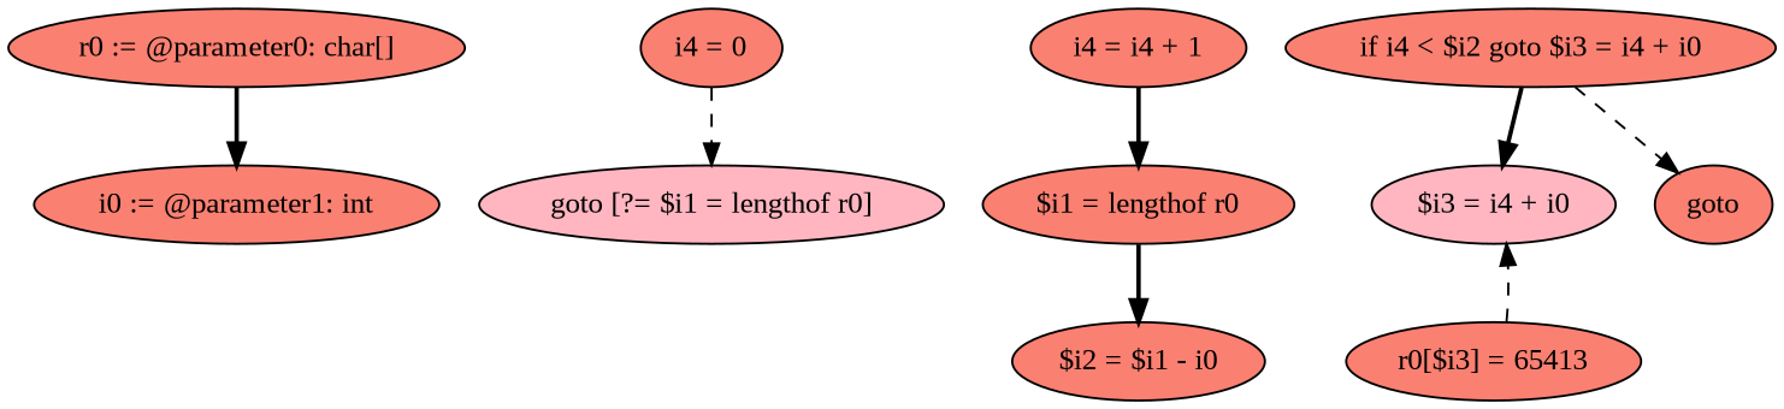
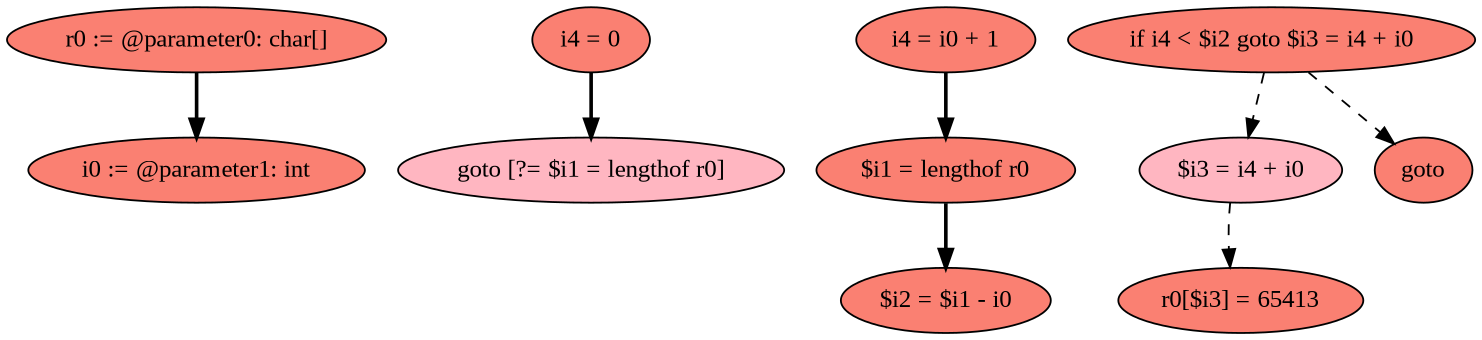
  digraph {
    fontname="Liberation Serif"
    node [fillcolor=salmon fontname="Liberation Serif" style=filled]
    edge [fontname="Liberation Serif" style=bold]
    "r0 := @parameter0: char[]"
    "i0 := @parameter1: int"
    "goto [?= $i1 = lengthof r0]" [fillcolor=lightpink]
    "i4 = 0"
    "$i1 = lengthof r0"
    "$i2 = $i1 - i0"
    "$i3 = i4 + i0" [fillcolor=lightpink]
    "r0[$i3] = 65413"
-   "i4 = i4 + 1"
+   "i4 = i4 + 1" [label="i4 = i0 + 1"]
    "if i4 < $i2 goto $i3 = i4 + i0"
    n11 [label=goto]
    "r0 := @parameter0: char[]" -> "i0 := @parameter1: int"
-   "i4 = 0" -> "goto [?= $i1 = lengthof r0]" [style=dashed]
+   "i4 = 0" -> "goto [?= $i1 = lengthof r0]"
    "$i1 = lengthof r0" -> "$i2 = $i1 - i0"
-   "r0[$i3] = 65413" -> "$i3 = i4 + i0" [style=dashed]
+   "$i3 = i4 + i0" -> "r0[$i3] = 65413" [style=dashed]
    "i4 = i4 + 1" -> "$i1 = lengthof r0"
-   "if i4 < $i2 goto $i3 = i4 + i0" -> "$i3 = i4 + i0"
+   "if i4 < $i2 goto $i3 = i4 + i0" -> "$i3 = i4 + i0" [style=dashed]
    "if i4 < $i2 goto $i3 = i4 + i0" -> n11 [style=dashed]
  }
